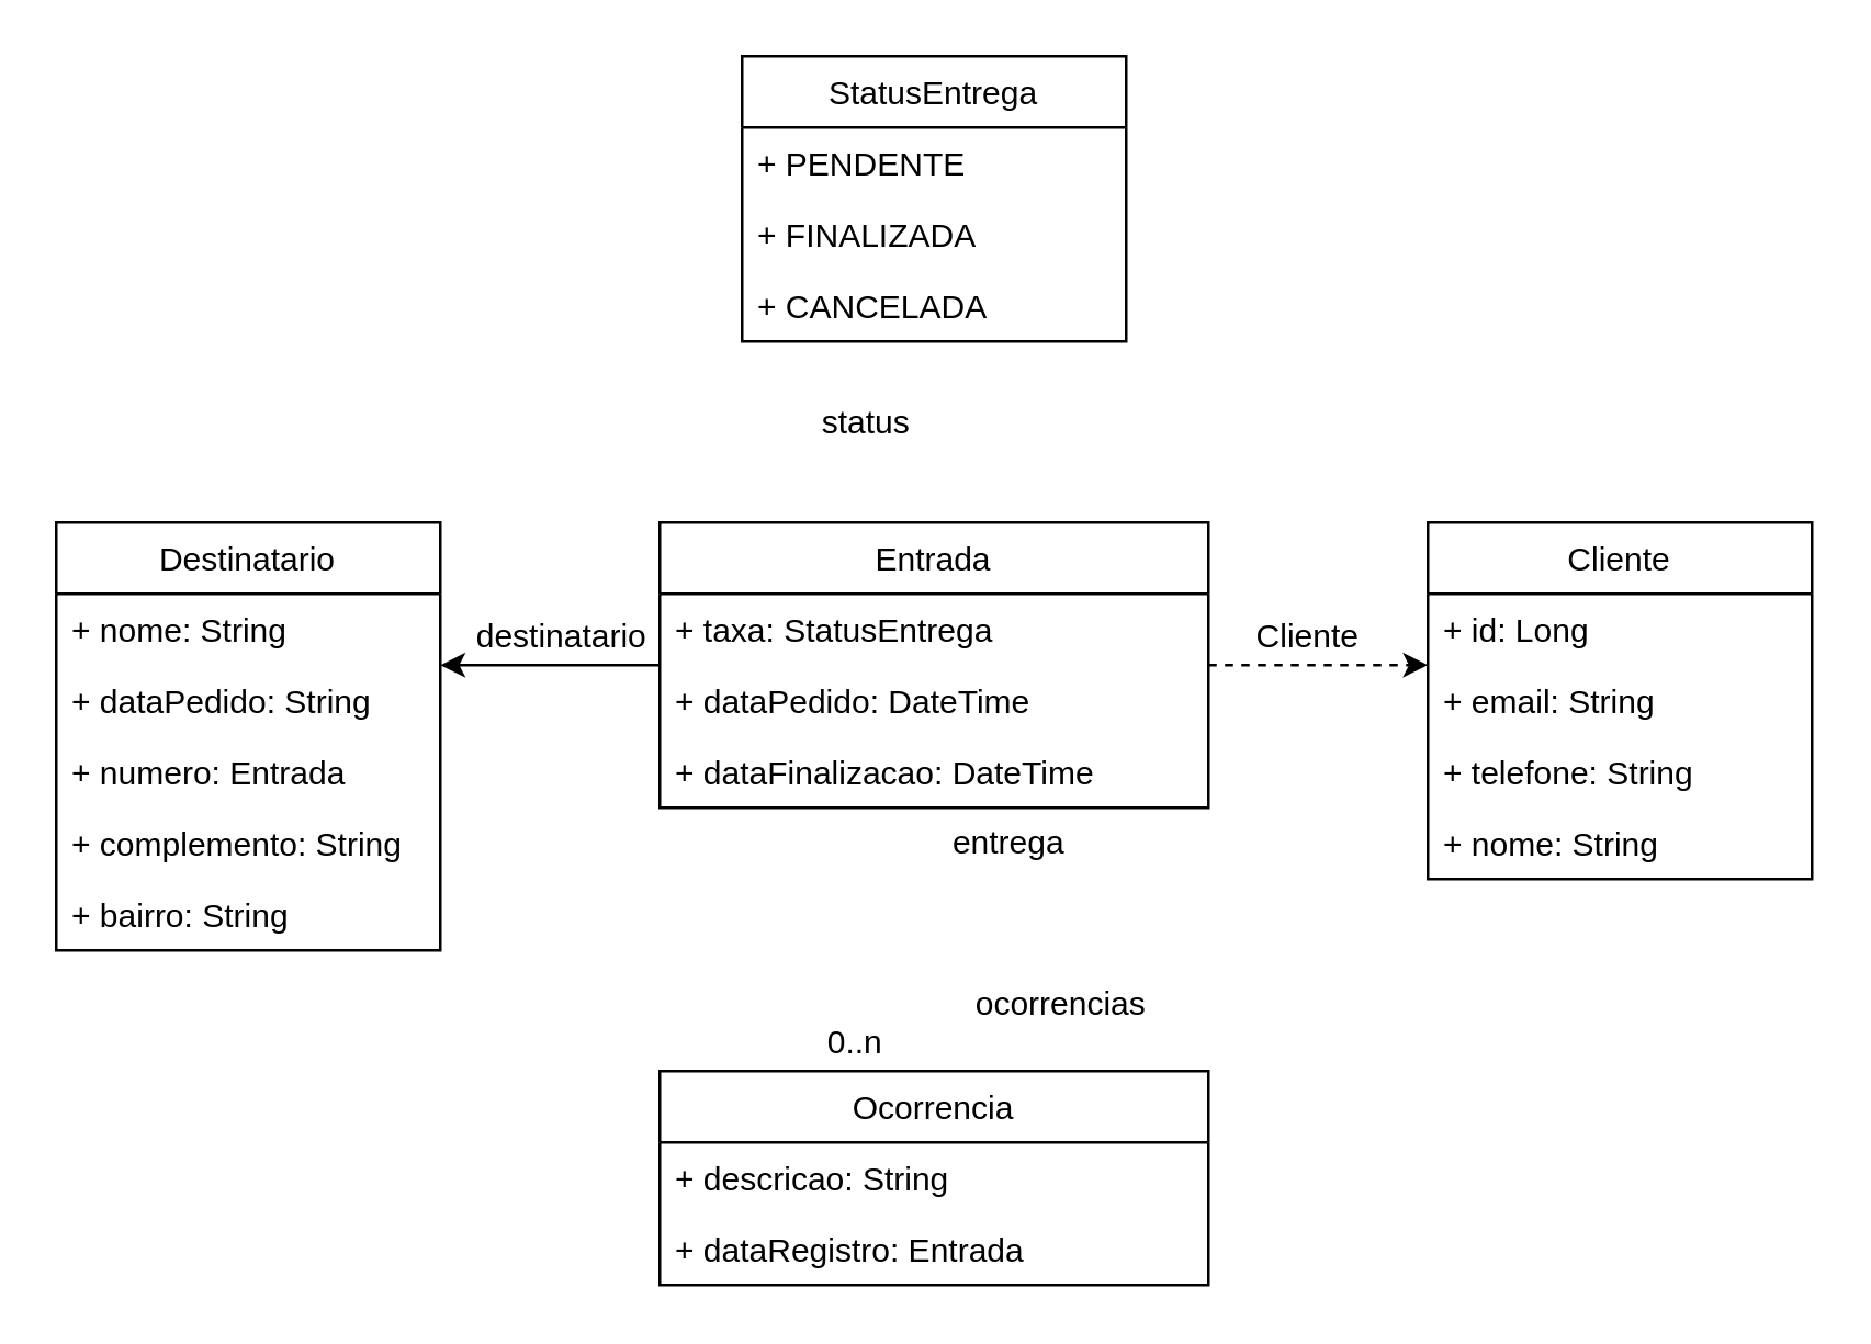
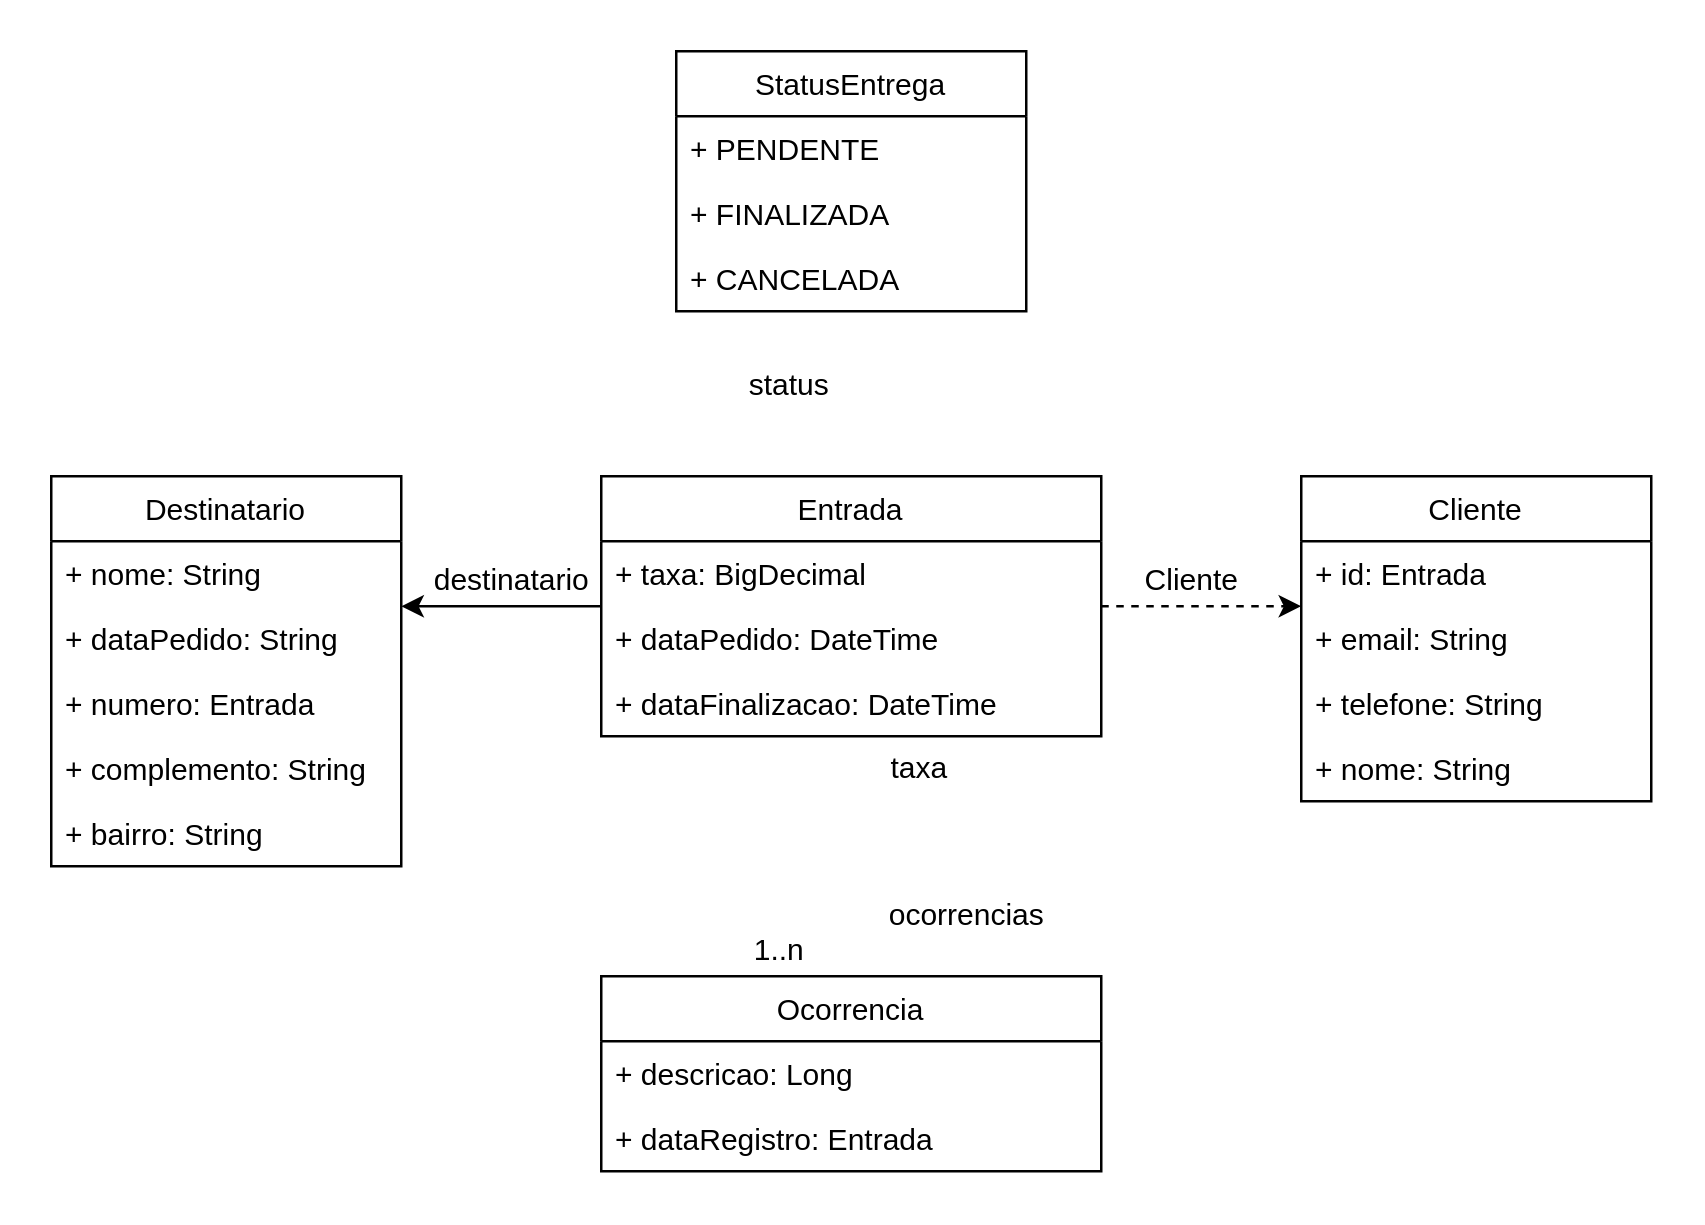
  <mxCell id="0" />
  <mxCell id="1" parent="0" />
  <mxCell id="2" value="StatusEntrega" style="swimlane;fontStyle=0;childLayout=stackLayout;horizontal=1;startSize=26;fillColor=none;horizontalStack=0;resizeParent=1;resizeParentMax=0;resizeLast=0;collapsible=1;marginBottom=0;" parent="1" vertex="1"><mxGeometry x="270" y="20" width="140" height="104" as="geometry" /></mxCell>
  <mxCell id="3" value="+ PENDENTE" style="text;strokeColor=none;fillColor=none;align=left;verticalAlign=top;spacingLeft=4;spacingRight=4;overflow=hidden;rotatable=0;points=[[0,0.5],[1,0.5]];portConstraint=eastwest;" parent="2" vertex="1"><mxGeometry y="26" width="140" height="26" as="geometry" /></mxCell>
  <mxCell id="4" value="+ FINALIZADA" style="text;strokeColor=none;fillColor=none;align=left;verticalAlign=top;spacingLeft=4;spacingRight=4;overflow=hidden;rotatable=0;points=[[0,0.5],[1,0.5]];portConstraint=eastwest;" parent="2" vertex="1"><mxGeometry y="52" width="140" height="26" as="geometry" /></mxCell>
  <mxCell id="5" value="+ CANCELADA" style="text;strokeColor=none;fillColor=none;align=left;verticalAlign=top;spacingLeft=4;spacingRight=4;overflow=hidden;rotatable=0;points=[[0,0.5],[1,0.5]];portConstraint=eastwest;" parent="2" vertex="1"><mxGeometry y="78" width="140" height="26" as="geometry" /></mxCell>
  <mxCell id="6" value="Destinatario" style="swimlane;fontStyle=0;childLayout=stackLayout;horizontal=1;startSize=26;fillColor=none;horizontalStack=0;resizeParent=1;resizeParentMax=0;resizeLast=0;collapsible=1;marginBottom=0;" parent="1" vertex="1"><mxGeometry x="20" y="190" width="140" height="156" as="geometry" /></mxCell>
  <mxCell id="7" value="+ nome: String" style="text;strokeColor=none;fillColor=none;align=left;verticalAlign=top;spacingLeft=4;spacingRight=4;overflow=hidden;rotatable=0;points=[[0,0.5],[1,0.5]];portConstraint=eastwest;" parent="6" vertex="1"><mxGeometry y="26" width="140" height="26" as="geometry" /></mxCell>
  <mxCell id="8" value="+ dataPedido: String" style="text;strokeColor=none;fillColor=none;align=left;verticalAlign=top;spacingLeft=4;spacingRight=4;overflow=hidden;rotatable=0;points=[[0,0.5],[1,0.5]];portConstraint=eastwest;" parent="6" vertex="1"><mxGeometry y="52" width="140" height="26" as="geometry" /></mxCell>
  <mxCell id="9" value="+ numero: Entrada" style="text;strokeColor=none;fillColor=none;align=left;verticalAlign=top;spacingLeft=4;spacingRight=4;overflow=hidden;rotatable=0;points=[[0,0.5],[1,0.5]];portConstraint=eastwest;" parent="6" vertex="1"><mxGeometry y="78" width="140" height="26" as="geometry" /></mxCell>
  <mxCell id="10" value="+ complemento: String" style="text;strokeColor=none;fillColor=none;align=left;verticalAlign=top;spacingLeft=4;spacingRight=4;overflow=hidden;rotatable=0;points=[[0,0.5],[1,0.5]];portConstraint=eastwest;" parent="6" vertex="1"><mxGeometry y="104" width="140" height="26" as="geometry" /></mxCell>
  <mxCell id="11" value="+ bairro: String" style="text;strokeColor=none;fillColor=none;align=left;verticalAlign=top;spacingLeft=4;spacingRight=4;overflow=hidden;rotatable=0;points=[[0,0.5],[1,0.5]];portConstraint=eastwest;" parent="6" vertex="1"><mxGeometry y="130" width="140" height="26" as="geometry" /></mxCell>
  <mxCell id="12" value="Cliente" style="swimlane;fontStyle=0;childLayout=stackLayout;horizontal=1;startSize=26;fillColor=none;horizontalStack=0;resizeParent=1;resizeParentMax=0;resizeLast=0;collapsible=1;marginBottom=0;" parent="1" vertex="1"><mxGeometry x="520" y="190" width="140" height="130" as="geometry" /></mxCell>
- <mxCell id="13" value="+ id: Long" style="text;strokeColor=none;fillColor=none;align=left;verticalAlign=top;spacingLeft=4;spacingRight=4;overflow=hidden;rotatable=0;points=[[0,0.5],[1,0.5]];portConstraint=eastwest;" parent="12" vertex="1"><mxGeometry y="26" width="140" height="26" as="geometry" /></mxCell>
+ <mxCell id="13" value="+ id: Entrada" style="text;strokeColor=none;fillColor=none;align=left;verticalAlign=top;spacingLeft=4;spacingRight=4;overflow=hidden;rotatable=0;points=[[0,0.5],[1,0.5]];portConstraint=eastwest;" parent="12" vertex="1"><mxGeometry y="26" width="140" height="26" as="geometry" /></mxCell>
  <mxCell id="14" value="+ email: String" style="text;strokeColor=none;fillColor=none;align=left;verticalAlign=top;spacingLeft=4;spacingRight=4;overflow=hidden;rotatable=0;points=[[0,0.5],[1,0.5]];portConstraint=eastwest;" parent="12" vertex="1"><mxGeometry y="52" width="140" height="26" as="geometry" /></mxCell>
  <mxCell id="15" value="+ telefone: String" style="text;strokeColor=none;fillColor=none;align=left;verticalAlign=top;spacingLeft=4;spacingRight=4;overflow=hidden;rotatable=0;points=[[0,0.5],[1,0.5]];portConstraint=eastwest;" parent="12" vertex="1"><mxGeometry y="78" width="140" height="26" as="geometry" /></mxCell>
  <mxCell id="16" value="+ nome: String" style="text;strokeColor=none;fillColor=none;align=left;verticalAlign=top;spacingLeft=4;spacingRight=4;overflow=hidden;rotatable=0;points=[[0,0.5],[1,0.5]];portConstraint=eastwest;" parent="12" vertex="1"><mxGeometry y="104" width="140" height="26" as="geometry" /></mxCell>
  <mxCell id="17" style="edgeStyle=none;html=1;" parent="1" source="19" edge="1"><mxGeometry relative="1" as="geometry"><mxPoint x="160" y="242" as="targetPoint" /></mxGeometry></mxCell>
  <mxCell id="18" style="edgeStyle=none;html=1;entryX=0;entryY=0;entryDx=0;entryDy=0;entryPerimeter=0;dashed=1;" parent="1" source="19" target="14" edge="1"><mxGeometry relative="1" as="geometry" /></mxCell>
  <mxCell id="19" value="Entrada" style="swimlane;fontStyle=0;childLayout=stackLayout;horizontal=1;startSize=26;fillColor=none;horizontalStack=0;resizeParent=1;resizeParentMax=0;resizeLast=0;collapsible=1;marginBottom=0;" parent="1" vertex="1"><mxGeometry x="240" y="190" width="200" height="104" as="geometry" /></mxCell>
- <mxCell id="20" value="+ taxa: StatusEntrega" style="text;strokeColor=none;fillColor=none;align=left;verticalAlign=top;spacingLeft=4;spacingRight=4;overflow=hidden;rotatable=0;points=[[0,0.5],[1,0.5]];portConstraint=eastwest;" parent="19" vertex="1"><mxGeometry y="26" width="200" height="26" as="geometry" /></mxCell>
+ <mxCell id="20" value="+ taxa: BigDecimal" style="text;strokeColor=none;fillColor=none;align=left;verticalAlign=top;spacingLeft=4;spacingRight=4;overflow=hidden;rotatable=0;points=[[0,0.5],[1,0.5]];portConstraint=eastwest;" parent="19" vertex="1"><mxGeometry y="26" width="200" height="26" as="geometry" /></mxCell>
  <mxCell id="21" value="+ dataPedido: DateTime" style="text;strokeColor=none;fillColor=none;align=left;verticalAlign=top;spacingLeft=4;spacingRight=4;overflow=hidden;rotatable=0;points=[[0,0.5],[1,0.5]];portConstraint=eastwest;" parent="19" vertex="1"><mxGeometry y="52" width="200" height="26" as="geometry" /></mxCell>
  <mxCell id="22" value="+ dataFinalizacao: DateTime" style="text;strokeColor=none;fillColor=none;align=left;verticalAlign=top;spacingLeft=4;spacingRight=4;overflow=hidden;rotatable=0;points=[[0,0.5],[1,0.5]];portConstraint=eastwest;" parent="19" vertex="1"><mxGeometry y="78" width="200" height="26" as="geometry" /></mxCell>
  <mxCell id="23" value="Ocorrencia" style="swimlane;fontStyle=0;childLayout=stackLayout;horizontal=1;startSize=26;fillColor=none;horizontalStack=0;resizeParent=1;resizeParentMax=0;resizeLast=0;collapsible=1;marginBottom=0;" parent="1" vertex="1"><mxGeometry x="240" y="390" width="200" height="78" as="geometry" /></mxCell>
- <mxCell id="24" value="+ descricao: String" style="text;strokeColor=none;fillColor=none;align=left;verticalAlign=top;spacingLeft=4;spacingRight=4;overflow=hidden;rotatable=0;points=[[0,0.5],[1,0.5]];portConstraint=eastwest;" parent="23" vertex="1"><mxGeometry y="26" width="200" height="26" as="geometry" /></mxCell>
+ <mxCell id="24" value="+ descricao: Long" style="text;strokeColor=none;fillColor=none;align=left;verticalAlign=top;spacingLeft=4;spacingRight=4;overflow=hidden;rotatable=0;points=[[0,0.5],[1,0.5]];portConstraint=eastwest;" parent="23" vertex="1"><mxGeometry y="26" width="200" height="26" as="geometry" /></mxCell>
  <mxCell id="25" value="+ dataRegistro: Entrada" style="text;strokeColor=none;fillColor=none;align=left;verticalAlign=top;spacingLeft=4;spacingRight=4;overflow=hidden;rotatable=0;points=[[0,0.5],[1,0.5]];portConstraint=eastwest;" parent="23" vertex="1"><mxGeometry y="52" width="200" height="26" as="geometry" /></mxCell>
  <mxCell id="26" value="Cliente" style="text;html=1;align=center;verticalAlign=middle;resizable=0;points=[];autosize=1;strokeColor=none;fillColor=none;" parent="1" vertex="1"><mxGeometry x="446" y="217" width="60" height="30" as="geometry" /></mxCell>
  <mxCell id="27" value="status" style="text;html=1;align=center;verticalAlign=middle;resizable=0;points=[];autosize=1;strokeColor=none;fillColor=none;" parent="1" vertex="1"><mxGeometry x="285" y="139" width="60" height="30" as="geometry" /></mxCell>
  <mxCell id="28" value="destinatario" style="text;html=1;align=center;verticalAlign=middle;resizable=0;points=[];autosize=1;strokeColor=none;fillColor=none;" parent="1" vertex="1"><mxGeometry x="159" y="217" width="90" height="30" as="geometry" /></mxCell>
  <mxCell id="29" value="ocorrencias" style="text;html=1;align=center;verticalAlign=middle;resizable=0;points=[];autosize=1;strokeColor=none;fillColor=none;" parent="1" vertex="1"><mxGeometry x="341" y="351" width="90" height="30" as="geometry" /></mxCell>
- <mxCell id="30" value="entrega" style="text;html=1;align=center;verticalAlign=middle;resizable=0;points=[];autosize=1;strokeColor=none;fillColor=none;" parent="1" vertex="1"><mxGeometry x="337" y="292" width="60" height="30" as="geometry" /></mxCell>
- <mxCell id="31" value="0..n" style="text;html=1;align=center;verticalAlign=middle;resizable=0;points=[];autosize=1;strokeColor=none;fillColor=none;" parent="1" vertex="1"><mxGeometry x="291" y="365" width="40" height="30" as="geometry" /></mxCell>
+ <mxCell id="30" value="taxa" style="text;html=1;align=center;verticalAlign=middle;resizable=0;points=[];autosize=1;strokeColor=none;fillColor=none;" parent="1" vertex="1"><mxGeometry x="337" y="292" width="60" height="30" as="geometry" /></mxCell>
+ <mxCell id="31" value="1..n" style="text;html=1;align=center;verticalAlign=middle;resizable=0;points=[];autosize=1;strokeColor=none;fillColor=none;" parent="1" vertex="1"><mxGeometry x="291" y="365" width="40" height="30" as="geometry" /></mxCell>
